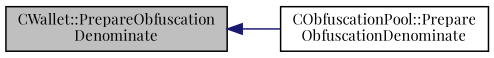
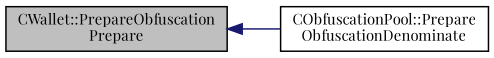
  digraph {
    rankdir=LR
    fontname="Playfair Display"
    node [color=black fontname="Playfair Display" fontsize=10 shape=record style=filled]
-   n1 [fillcolor=grey75 fontcolor=black height=0.2 label="CWallet::PrepareObfuscation\lDenominate" width=0.4]
+   n1 [fillcolor=grey75 fontcolor=black height=0.2 label="CWallet::PrepareObfuscation\lPrepare" width=0.4]
    n2 [fillcolor=white height=0.2 label="CObfuscationPool::Prepare\lObfuscationDenominate" width=0.4]
    n1 -> n2 [color=midnightblue dir=back fontname="Playfair Display" fontsize=10 labelfontname=Helvetica labelfontsize=10 style=solid]
  }
